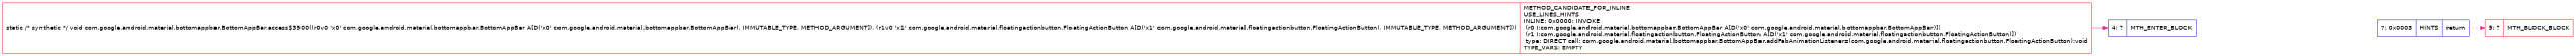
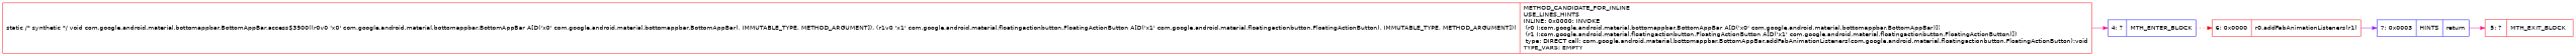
  digraph {
    fontname="DejaVu Sans"
    rankdir=LR
    node [color=red fontname="DejaVu Sans" shape=record]
    edge [color=deeppink fontname="DejaVu Sans" style=dotted]
    n1 [color=blue label="{4\:\ ?|MTH_ENTER_BLOCK\l}"]
+   n2 [label="{6\:\ 0x0000|r0.addFabAnimationListeners(r1)\l}"]
    n3 [color=blue label="{7\:\ 0x0003|HINTS\l|return\l}"]
-   n4 [label="{5\:\ ?|MTH_BLOCK_BLOCK\l}"]
+   n4 [label="{5\:\ ?|MTH_EXIT_BLOCK\l}"]
    n5 [label="{static \/* synthetic *\/ void com.google.android.material.bottomappbar.BottomAppBar.access$3500((r0v0 'x0' com.google.android.material.bottomappbar.BottomAppBar A[D('x0' com.google.android.material.bottomappbar.BottomAppBar), IMMUTABLE_TYPE, METHOD_ARGUMENT]), (r1v0 'x1' com.google.android.material.floatingactionbutton.FloatingActionButton A[D('x1' com.google.android.material.floatingactionbutton.FloatingActionButton), IMMUTABLE_TYPE, METHOD_ARGUMENT]))  | METHOD_CANDIDATE_FOR_INLINE\lUSE_LINES_HINTS\lINLINE: 0x0000: INVOKE  \l  (r0 I:com.google.android.material.bottomappbar.BottomAppBar A[D('x0' com.google.android.material.bottomappbar.BottomAppBar)])\l  (r1 I:com.google.android.material.floatingactionbutton.FloatingActionButton A[D('x1' com.google.android.material.floatingactionbutton.FloatingActionButton)])\l type: DIRECT call: com.google.android.material.bottomappbar.BottomAppBar.addFabAnimationListeners(com.google.android.material.floatingactionbutton.FloatingActionButton):void\lTYPE_VARS: EMPTY\l}"]
-   n3 -> n4
+   n1 -> n2 [color=red]
+   n2 -> n3 [color=purple style=solid]
+   n3 -> n4 [style=solid]
    n5 -> n1 [style=solid]
  }
